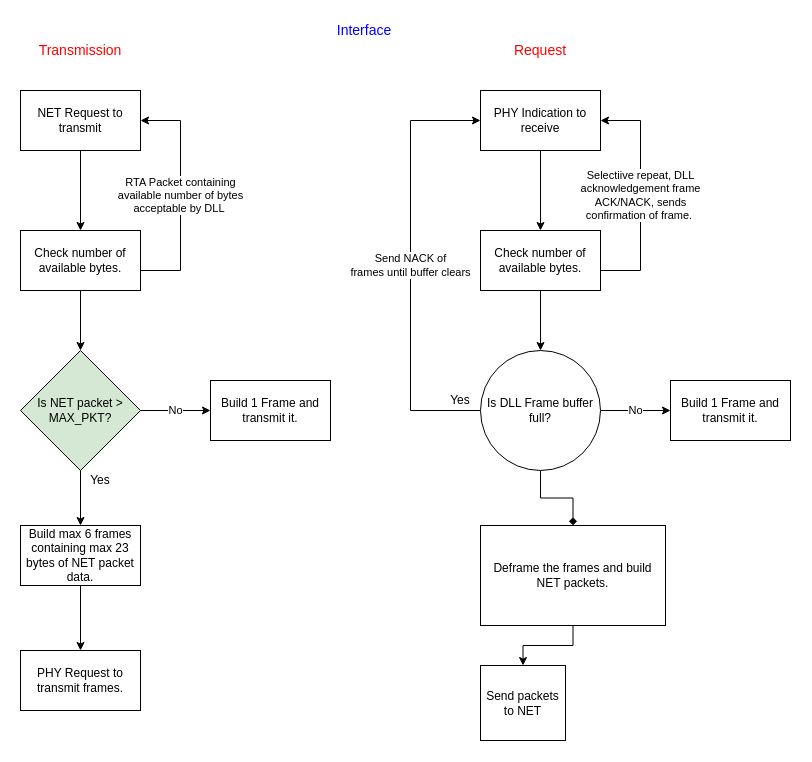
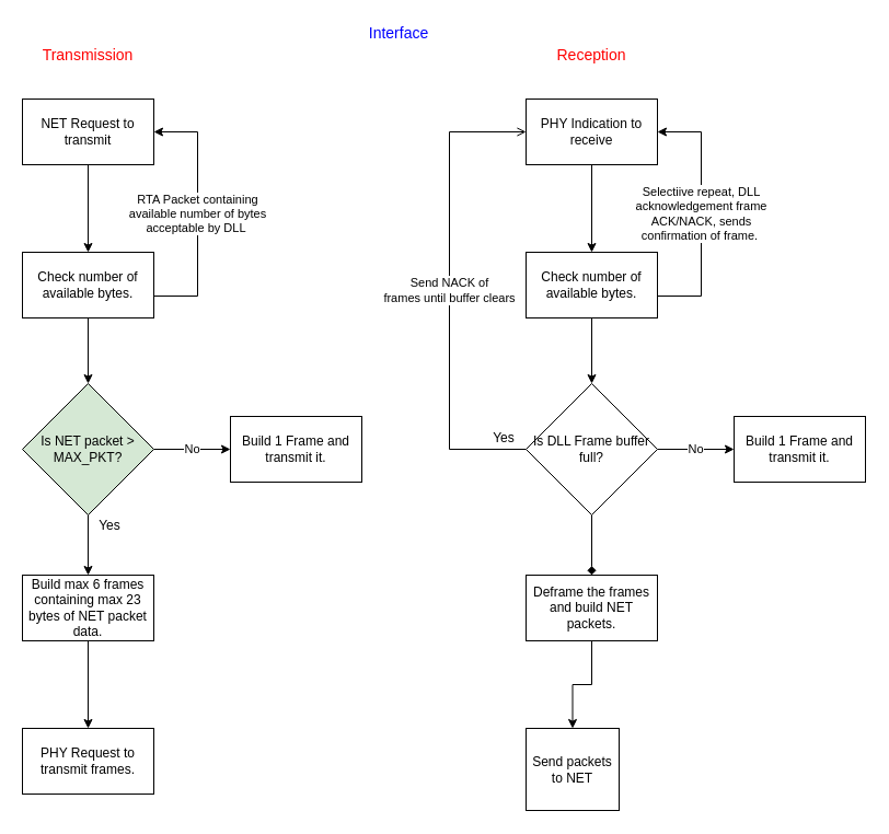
  <mxCell id="0" />
  <mxCell id="1" parent="0" />
  <mxCell id="2" style="edgeStyle=orthogonalEdgeStyle;rounded=0;orthogonalLoop=1;jettySize=auto;html=1;entryX=0.5;entryY=0;entryDx=0;entryDy=0;" edge="1" parent="1" source="10" target="6"><mxGeometry relative="1" as="geometry"><mxPoint x="80" y="320" as="sourcePoint" /></mxGeometry></mxCell>
  <mxCell id="3" value="NET Request to transmit" style="rounded=0;whiteSpace=wrap;html=1;" vertex="1" parent="1"><mxGeometry x="20" y="90" width="120" height="60" as="geometry" /></mxCell>
  <mxCell id="4" value="No" style="edgeStyle=orthogonalEdgeStyle;rounded=0;orthogonalLoop=1;jettySize=auto;html=1;" edge="1" parent="1" source="6" target="9"><mxGeometry relative="1" as="geometry" /></mxCell>
  <mxCell id="5" value="" style="edgeStyle=orthogonalEdgeStyle;rounded=0;orthogonalLoop=1;jettySize=auto;html=1;" edge="1" parent="1" source="6" target="12"><mxGeometry relative="1" as="geometry" /></mxCell>
  <mxCell id="6" value="Is NET packet &amp;gt; MAX_PKT?" style="rhombus;whiteSpace=wrap;html=1;fillColor=#d5e8d4;" vertex="1" parent="1"><mxGeometry x="20" y="350" width="120" height="120" as="geometry" /></mxCell>
  <mxCell id="7" value="RTA Packet containing&lt;br&gt;available number of bytes &lt;br&gt;acceptable by DLL&amp;nbsp;" style="edgeStyle=orthogonalEdgeStyle;rounded=0;orthogonalLoop=1;jettySize=auto;html=1;entryX=1;entryY=0.5;entryDx=0;entryDy=0;" edge="1" parent="1" target="3"><mxGeometry relative="1" as="geometry"><mxPoint x="140" y="270" as="sourcePoint" /><Array as="points"><mxPoint x="180" y="270" /><mxPoint x="180" y="120" /></Array></mxGeometry></mxCell>
  <mxCell id="8" style="edgeStyle=orthogonalEdgeStyle;rounded=0;orthogonalLoop=1;jettySize=auto;html=1;" edge="1" parent="1" source="3" target="10"><mxGeometry relative="1" as="geometry"><mxPoint x="80" y="150" as="sourcePoint" /><mxPoint x="80" y="210" as="targetPoint" /></mxGeometry></mxCell>
  <mxCell id="9" value="Build 1 Frame and transmit it." style="rounded=0;whiteSpace=wrap;html=1;" vertex="1" parent="1"><mxGeometry x="210" y="380" width="120" height="60" as="geometry" /></mxCell>
  <mxCell id="10" value="Check number of available bytes." style="rounded=0;whiteSpace=wrap;html=1;" vertex="1" parent="1"><mxGeometry x="20" y="230" width="120" height="60" as="geometry" /></mxCell>
  <mxCell id="11" value="" style="edgeStyle=orthogonalEdgeStyle;rounded=0;orthogonalLoop=1;jettySize=auto;html=1;" edge="1" parent="1" source="12" target="25"><mxGeometry relative="1" as="geometry" /></mxCell>
  <mxCell id="12" value="Build max 6 frames containing max 23 bytes of NET packet data." style="whiteSpace=wrap;html=1;" vertex="1" parent="1"><mxGeometry x="20" y="525" width="120" height="60" as="geometry" /></mxCell>
  <mxCell id="13" style="edgeStyle=orthogonalEdgeStyle;rounded=0;orthogonalLoop=1;jettySize=auto;html=1;entryX=0.5;entryY=0;entryDx=0;entryDy=0;" edge="1" parent="1" source="22" target="18"><mxGeometry relative="1" as="geometry"><mxPoint x="540" y="320" as="sourcePoint" /></mxGeometry></mxCell>
  <mxCell id="14" value="PHY Indication to receive" style="rounded=0;whiteSpace=wrap;html=1;" vertex="1" parent="1"><mxGeometry x="480" y="90" width="120" height="60" as="geometry" /></mxCell>
  <mxCell id="15" value="No" style="edgeStyle=orthogonalEdgeStyle;rounded=0;orthogonalLoop=1;jettySize=auto;html=1;" edge="1" parent="1" source="18" target="21"><mxGeometry relative="1" as="geometry" /></mxCell>
  <mxCell id="16" value="" style="edgeStyle=orthogonalEdgeStyle;rounded=0;orthogonalLoop=1;jettySize=auto;html=1;endArrow=diamond;" edge="1" parent="1" source="18" target="24"><mxGeometry relative="1" as="geometry" /></mxCell>
- <mxCell id="17" value="Send NACK of &lt;br&gt;frames until buffer clears" style="edgeStyle=orthogonalEdgeStyle;rounded=0;orthogonalLoop=1;jettySize=auto;html=1;entryX=0;entryY=0.5;entryDx=0;entryDy=0;" edge="1" parent="1" source="18" target="14"><mxGeometry relative="1" as="geometry"><Array as="points"><mxPoint x="410" y="410" /><mxPoint x="410" y="120" /></Array></mxGeometry></mxCell>
- <mxCell id="18" value="Is DLL Frame buffer full?" style="ellipse;whiteSpace=wrap;html=1;" vertex="1" parent="1"><mxGeometry x="480" y="350" width="120" height="120" as="geometry" /></mxCell>
+ <mxCell id="17" value="Send NACK of &lt;br&gt;frames until buffer clears" style="edgeStyle=orthogonalEdgeStyle;rounded=0;orthogonalLoop=1;jettySize=auto;html=1;entryX=0;entryY=0.5;entryDx=0;entryDy=0;endArrow=open;" edge="1" parent="1" source="18" target="14"><mxGeometry relative="1" as="geometry"><Array as="points"><mxPoint x="410" y="410" /><mxPoint x="410" y="120" /></Array></mxGeometry></mxCell>
+ <mxCell id="18" value="Is DLL Frame buffer full?" style="rhombus;whiteSpace=wrap;html=1;" vertex="1" parent="1"><mxGeometry x="480" y="350" width="120" height="120" as="geometry" /></mxCell>
  <mxCell id="19" value="Selectiive repeat, DLL &lt;br&gt;acknowledgement frame&lt;br&gt;ACK/NACK, sends &lt;br&gt;confirmation of frame.&amp;nbsp;" style="edgeStyle=orthogonalEdgeStyle;rounded=0;orthogonalLoop=1;jettySize=auto;html=1;entryX=1;entryY=0.5;entryDx=0;entryDy=0;" edge="1" parent="1" target="14"><mxGeometry relative="1" as="geometry"><mxPoint x="600" y="270" as="sourcePoint" /><Array as="points"><mxPoint x="640" y="270" /><mxPoint x="640" y="120" /></Array></mxGeometry></mxCell>
  <mxCell id="20" style="edgeStyle=orthogonalEdgeStyle;rounded=0;orthogonalLoop=1;jettySize=auto;html=1;" edge="1" parent="1" source="14" target="22"><mxGeometry relative="1" as="geometry"><mxPoint x="540" y="150" as="sourcePoint" /><mxPoint x="540" y="210" as="targetPoint" /></mxGeometry></mxCell>
  <mxCell id="21" value="Build 1 Frame and transmit it." style="rounded=0;whiteSpace=wrap;html=1;" vertex="1" parent="1"><mxGeometry x="670" y="380" width="120" height="60" as="geometry" /></mxCell>
  <mxCell id="22" value="Check number of available bytes." style="rounded=0;whiteSpace=wrap;html=1;" vertex="1" parent="1"><mxGeometry x="480" y="230" width="120" height="60" as="geometry" /></mxCell>
  <mxCell id="23" value="" style="edgeStyle=orthogonalEdgeStyle;rounded=0;orthogonalLoop=1;jettySize=auto;html=1;" edge="1" parent="1" source="24" target="28"><mxGeometry relative="1" as="geometry" /></mxCell>
- <mxCell id="24" value="Deframe the frames and build NET packets." style="whiteSpace=wrap;html=1;" vertex="1" parent="1"><mxGeometry x="480" y="525" width="185" height="100" as="geometry" /></mxCell>
- <mxCell id="25" value="PHY Request to transmit frames." style="whiteSpace=wrap;html=1;" vertex="1" parent="1"><mxGeometry x="20" y="650" width="120" height="60" as="geometry" /></mxCell>
+ <mxCell id="24" value="Deframe the frames and build NET packets." style="whiteSpace=wrap;html=1;" vertex="1" parent="1"><mxGeometry x="480" y="525" width="120" height="60" as="geometry" /></mxCell>
+ <mxCell id="25" value="PHY Request to transmit frames." style="whiteSpace=wrap;html=1;" vertex="1" parent="1"><mxGeometry x="20" y="665" width="120" height="60" as="geometry" /></mxCell>
  <mxCell id="26" value="Yes" style="text;html=1;strokeColor=none;fillColor=none;align=center;verticalAlign=middle;whiteSpace=wrap;rounded=0;" vertex="1" parent="1"><mxGeometry x="440" y="390" width="40" height="20" as="geometry" /></mxCell>
  <mxCell id="27" value="Yes" style="text;html=1;strokeColor=none;fillColor=none;align=center;verticalAlign=middle;whiteSpace=wrap;rounded=0;" vertex="1" parent="1"><mxGeometry x="80" y="470" width="40" height="20" as="geometry" /></mxCell>
  <mxCell id="28" value="Send packets to NET" style="whiteSpace=wrap;html=1;" vertex="1" parent="1"><mxGeometry x="480" y="665" width="85" height="75" as="geometry" /></mxCell>
  <mxCell id="29" value="Transmission" style="text;html=1;strokeColor=none;fillColor=none;align=center;verticalAlign=middle;whiteSpace=wrap;rounded=0;fontSize=14;fontColor=#FF0000;" vertex="1" parent="1"><mxGeometry x="60" y="40" width="40" height="20" as="geometry" /></mxCell>
- <mxCell id="30" value="Request" style="text;html=1;strokeColor=none;fillColor=none;align=center;verticalAlign=middle;whiteSpace=wrap;rounded=0;fontSize=14;fontColor=#FF0000;" vertex="1" parent="1"><mxGeometry x="520" y="40" width="40" height="20" as="geometry" /></mxCell>
+ <mxCell id="30" value="Reception" style="text;html=1;strokeColor=none;fillColor=none;align=center;verticalAlign=middle;whiteSpace=wrap;rounded=0;fontSize=14;fontColor=#FF0000;" vertex="1" parent="1"><mxGeometry x="520" y="40" width="40" height="20" as="geometry" /></mxCell>
  <mxCell id="31" value="Interface" style="text;html=1;strokeColor=none;fillColor=none;align=center;verticalAlign=middle;whiteSpace=wrap;rounded=0;fontSize=14;fontColor=#0000FF;" vertex="1" parent="1"><mxGeometry x="344" y="20" width="40" height="20" as="geometry" /></mxCell>
